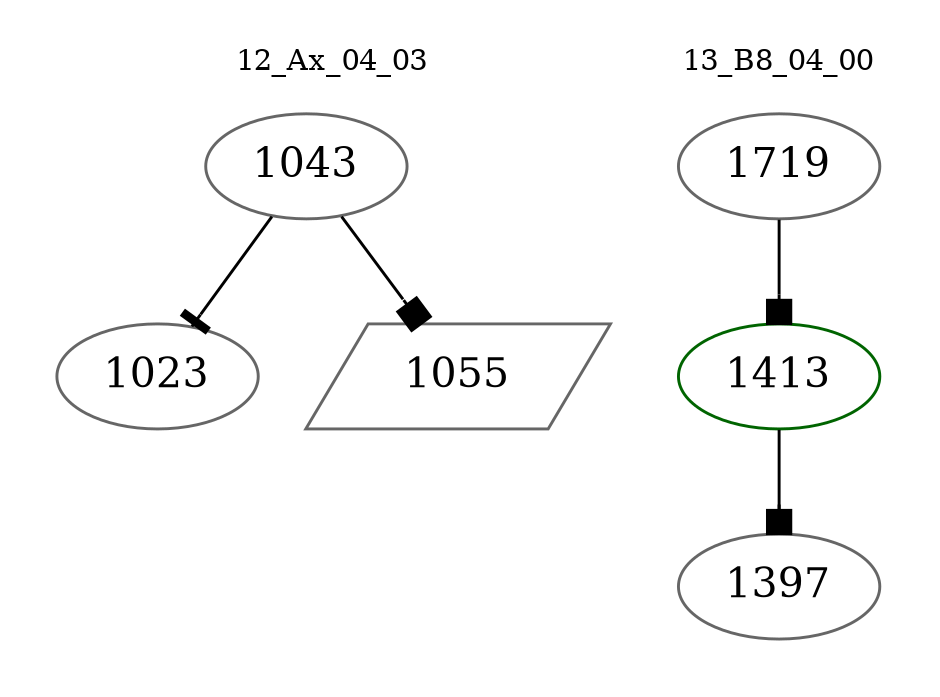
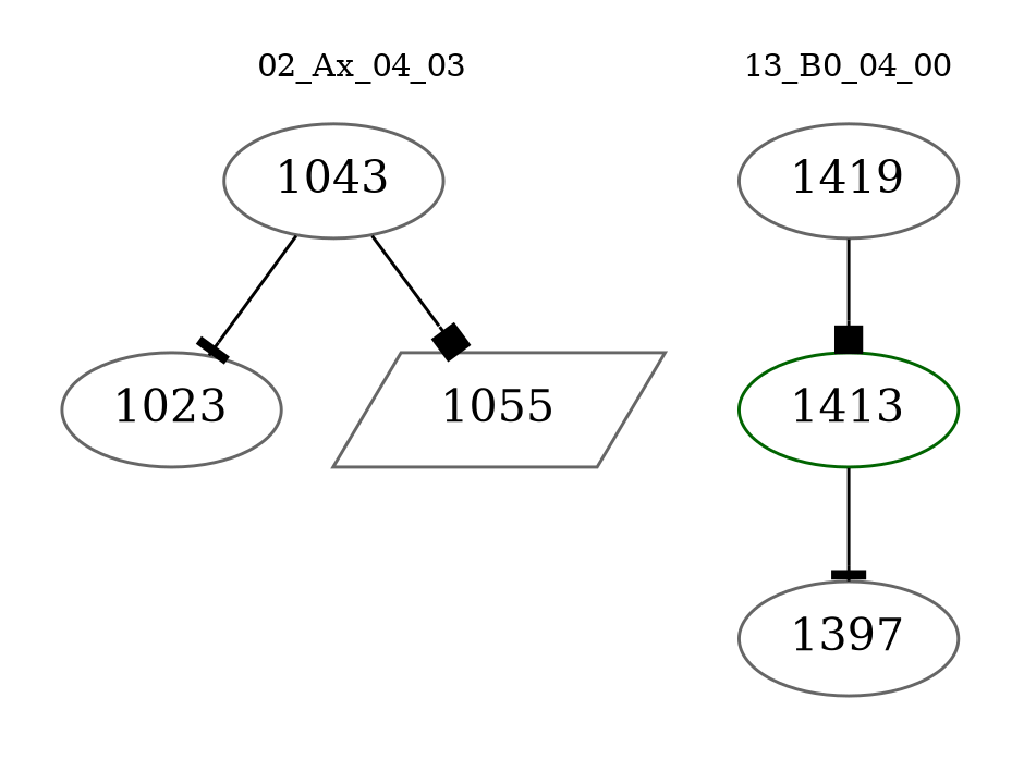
  digraph {
    node [color=gray40 shape=ellipse]
    edge [arrowhead=tee color=black]
    n1 [label=1043]
    n2 [label=1023]
    n3 [label=1055 shape=parallelogram]
    n4 [color=darkgreen label=1413]
    n5 [label=1397]
-   n6 [label=1719]
+   n6 [label=1419]
    subgraph cluster_1 {
      color=white
      fontsize=10
-     label="12_Ax_04_03"
+     label="02_Ax_04_03"
      n1
      n2
      n3
    }
    subgraph cluster_2 {
      color=white
      fontsize=10
-     label="13_B8_04_00"
+     label="13_B0_04_00"
      n4
      n5
      n6
    }
    n1 -> n2
    n1 -> n3 [arrowhead=box]
-   n4 -> n5 [arrowhead=box]
+   n4 -> n5
    n6 -> n4 [arrowhead=box]
  }
